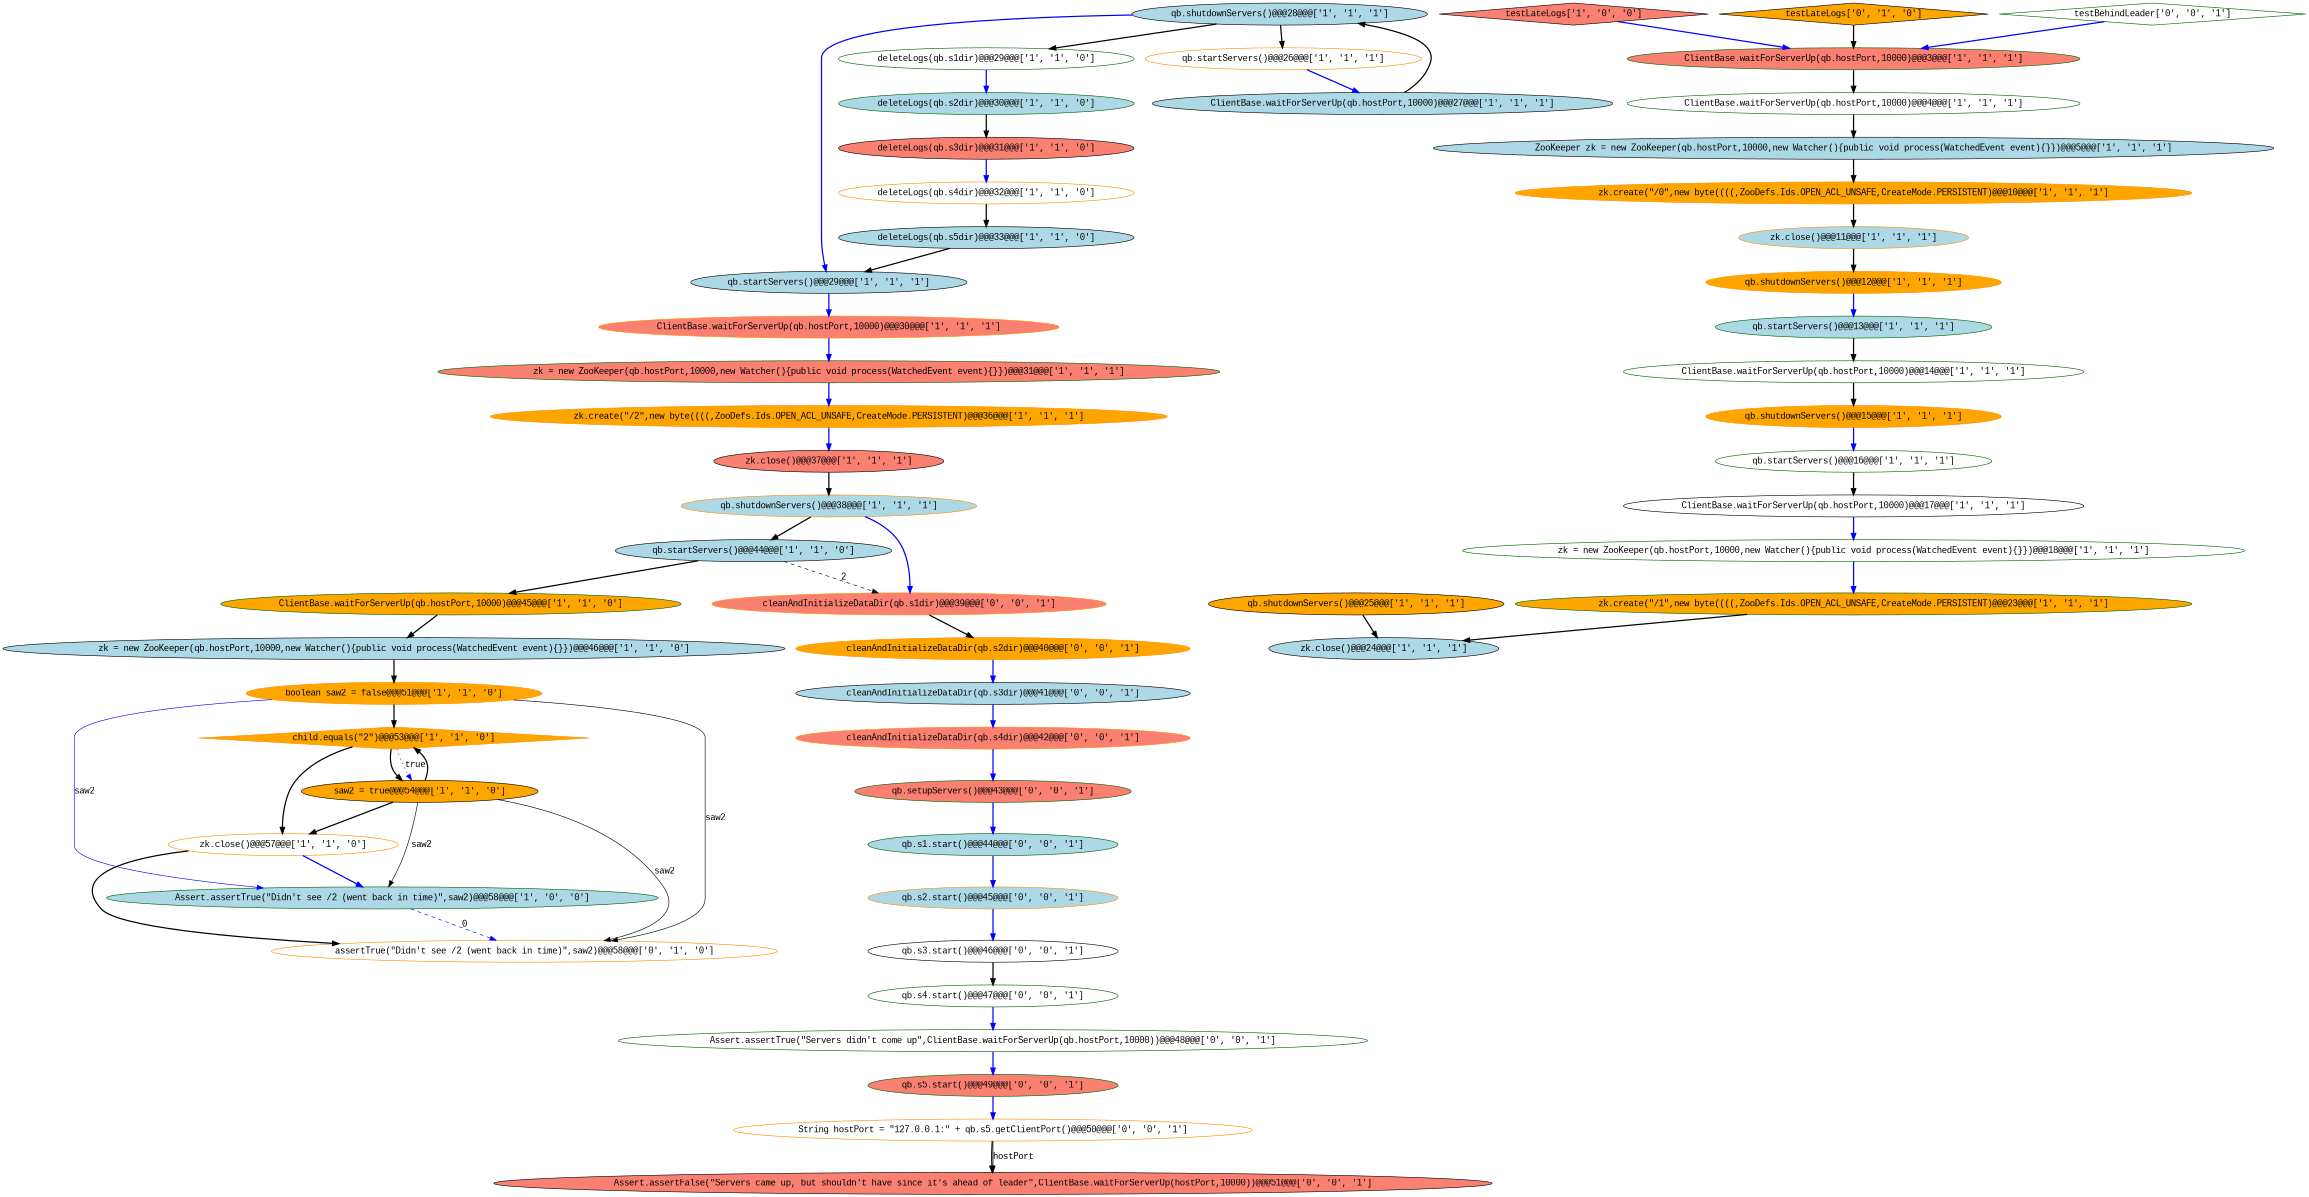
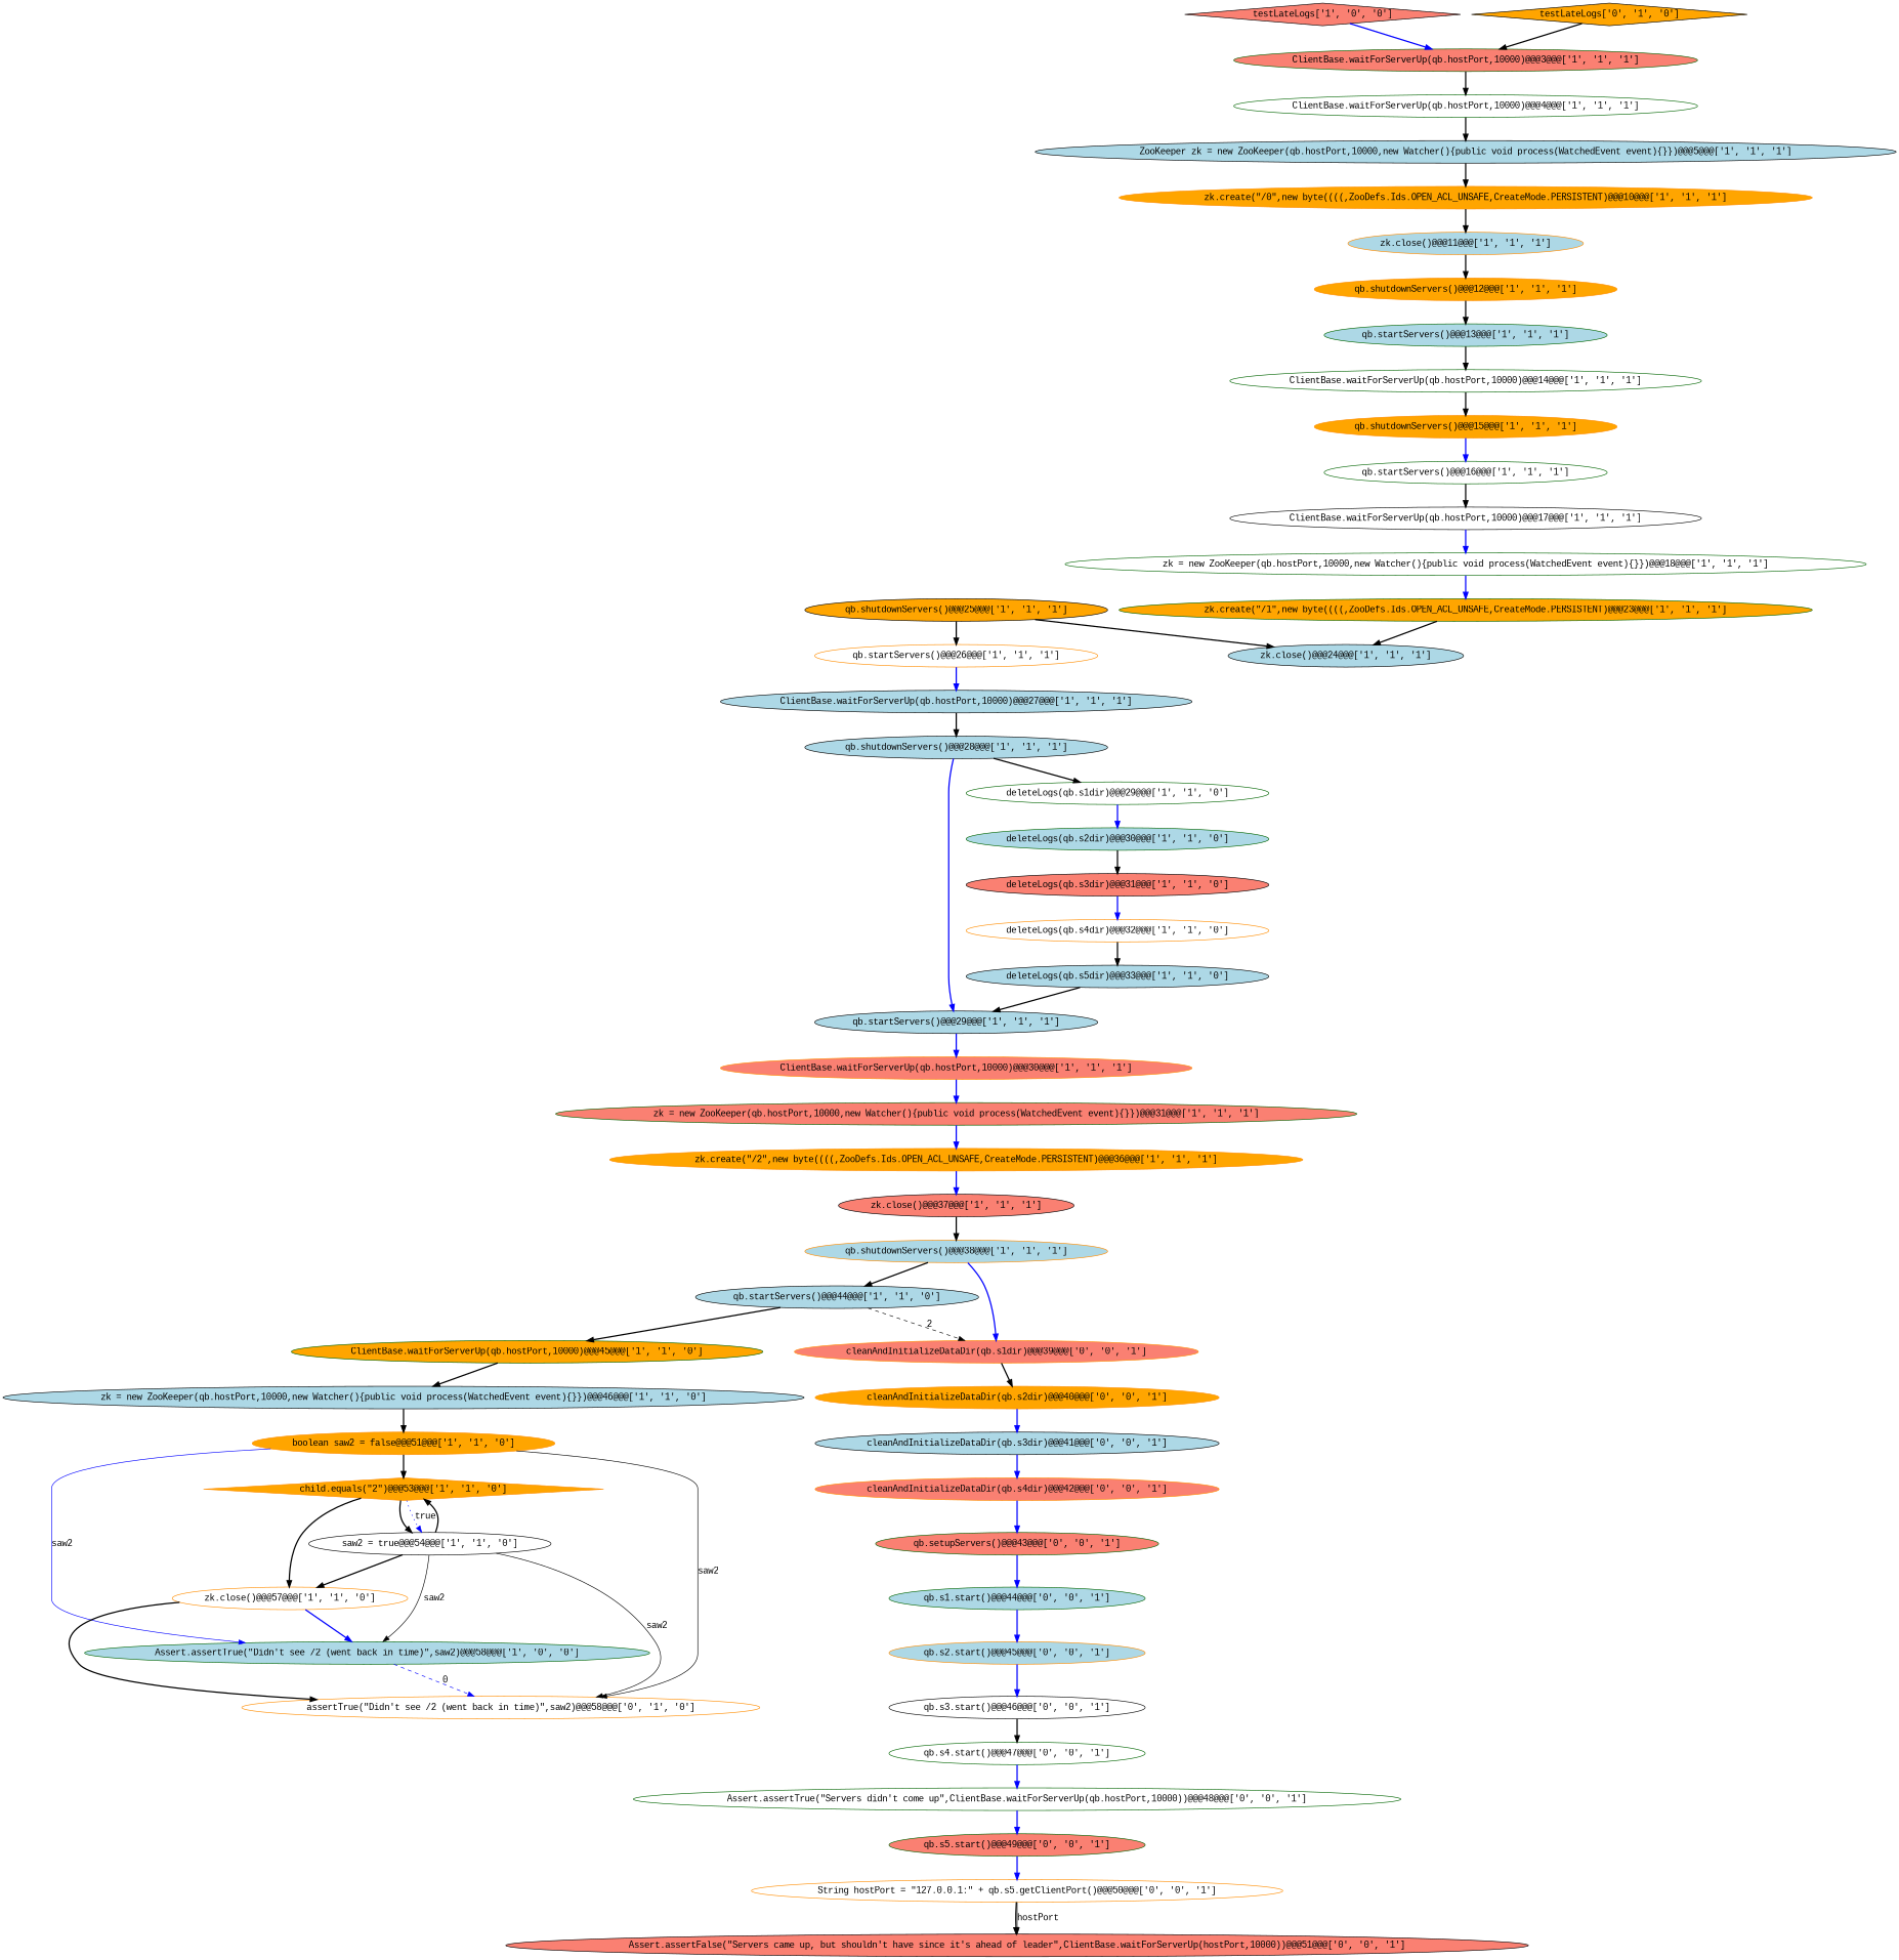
  digraph {
    fontname="Liberation Mono"
    node [color=darkorange fillcolor=lightblue fontname="Liberation Mono" shape=ellipse style=filled]
    edge [color=black fontname="Liberation Mono" style=bold]
    n1 [fillcolor=orange label="boolean saw2 = false@@@51@@@['1', '1', '0']"]
    n2 [color=darkgreen label="Assert.assertTrue(\"Didn't see /2 (went back in time)\",saw2)@@@58@@@['1', '0', '0']"]
    n3 [fillcolor=orange label="child.equals(\"2\")@@@53@@@['1', '1', '0']" shape=diamond]
    n4 [fillcolor=white label="assertTrue(\"Didn't see /2 (went back in time)\",saw2)@@@58@@@['0', '1', '0']"]
-   n5 [color=black fillcolor=orange label="saw2 = true@@@54@@@['1', '1', '0']"]
+   n5 [color=black fillcolor=white label="saw2 = true@@@54@@@['1', '1', '0']"]
    n6 [fillcolor=white label="zk.close()@@@57@@@['1', '1', '0']"]
    n7 [color=darkgreen label="deleteLogs(qb.s2dir)@@@30@@@['1', '1', '0']"]
    n8 [color=black fillcolor=salmon label="deleteLogs(qb.s3dir)@@@31@@@['1', '1', '0']"]
    n9 [fillcolor=white label="deleteLogs(qb.s4dir)@@@32@@@['1', '1', '0']"]
    n10 [color=darkgreen fillcolor=white label="zk = new ZooKeeper(qb.hostPort,10000,new Watcher(){public void process(WatchedEvent event){}})@@@18@@@['1', '1', '1']"]
    n11 [color=darkgreen fillcolor=orange label="zk.create(\"/1\",new byte((((,ZooDefs.Ids.OPEN_ACL_UNSAFE,CreateMode.PERSISTENT)@@@23@@@['1', '1', '1']"]
    n12 [color=black label="zk.close()@@@24@@@['1', '1', '1']"]
    n13 [color=darkgreen fillcolor=white label="ClientBase.waitForServerUp(qb.hostPort,10000)@@@14@@@['1', '1', '1']"]
    n14 [fillcolor=orange label="qb.shutdownServers()@@@15@@@['1', '1', '1']"]
    n15 [color=darkgreen fillcolor=white label="qb.startServers()@@@16@@@['1', '1', '1']"]
    n16 [color=black fillcolor=white label="ClientBase.waitForServerUp(qb.hostPort,10000)@@@17@@@['1', '1', '1']"]
    n17 [fillcolor=orange label="cleanAndInitializeDataDir(qb.s2dir)@@@40@@@['0', '0', '1']"]
    n18 [color=black label="cleanAndInitializeDataDir(qb.s3dir)@@@41@@@['0', '0', '1']"]
    n19 [fillcolor=salmon label="cleanAndInitializeDataDir(qb.s4dir)@@@42@@@['0', '0', '1']"]
    n20 [color=black fillcolor=salmon label="testLateLogs['1', '0', '0']" shape=diamond]
    n21 [color=darkgreen fillcolor=salmon label="ClientBase.waitForServerUp(qb.hostPort,10000)@@@3@@@['1', '1', '1']"]
    n22 [color=darkgreen fillcolor=white label="ClientBase.waitForServerUp(qb.hostPort,10000)@@@4@@@['1', '1', '1']"]
    n23 [color=darkgreen fillcolor=white label="Assert.assertTrue(\"Servers didn't come up\",ClientBase.waitForServerUp(qb.hostPort,10000))@@@48@@@['0', '0', '1']"]
    n24 [color=darkgreen fillcolor=salmon label="qb.s5.start()@@@49@@@['0', '0', '1']"]
    n25 [fillcolor=white label="String hostPort = \"127.0.0.1:\" + qb.s5.getClientPort()@@@50@@@['0', '0', '1']"]
    n26 [fillcolor=orange label="qb.shutdownServers()@@@12@@@['1', '1', '1']"]
    n27 [color=darkgreen label="qb.startServers()@@@13@@@['1', '1', '1']"]
    n28 [fillcolor=salmon label="ClientBase.waitForServerUp(qb.hostPort,10000)@@@30@@@['1', '1', '1']"]
    n29 [color=darkgreen fillcolor=salmon label="zk = new ZooKeeper(qb.hostPort,10000,new Watcher(){public void process(WatchedEvent event){}})@@@31@@@['1', '1', '1']"]
    n30 [fillcolor=orange label="zk.create(\"/2\",new byte((((,ZooDefs.Ids.OPEN_ACL_UNSAFE,CreateMode.PERSISTENT)@@@36@@@['1', '1', '1']"]
    n31 [color=darkgreen fillcolor=orange label="ClientBase.waitForServerUp(qb.hostPort,10000)@@@45@@@['1', '1', '0']"]
    n32 [color=black label="zk = new ZooKeeper(qb.hostPort,10000,new Watcher(){public void process(WatchedEvent event){}})@@@46@@@['1', '1', '0']"]
    n33 [color=black label="ZooKeeper zk = new ZooKeeper(qb.hostPort,10000,new Watcher(){public void process(WatchedEvent event){}})@@@5@@@['1', '1', '1']"]
    n34 [fillcolor=orange label="zk.create(\"/0\",new byte((((,ZooDefs.Ids.OPEN_ACL_UNSAFE,CreateMode.PERSISTENT)@@@10@@@['1', '1', '1']"]
    n35 [color=darkgreen fillcolor=white label="qb.s4.start()@@@47@@@['0', '0', '1']"]
    n36 [color=black fillcolor=salmon label="Assert.assertFalse(\"Servers came up, but shouldn't have since it's ahead of leader\",ClientBase.waitForServerUp(hostPort,10000))@@@51@@@['0', '0', '1']"]
    n37 [color=black fillcolor=salmon label="zk.close()@@@37@@@['1', '1', '1']"]
    n38 [label="qb.shutdownServers()@@@38@@@['1', '1', '1']"]
    n39 [color=black label="qb.startServers()@@@44@@@['1', '1', '0']"]
    n40 [fillcolor=salmon label="cleanAndInitializeDataDir(qb.s1dir)@@@39@@@['0', '0', '1']"]
    n41 [label="qb.s2.start()@@@45@@@['0', '0', '1']"]
    n42 [color=black fillcolor=white label="qb.s3.start()@@@46@@@['0', '0', '1']"]
    n43 [color=black label="qb.shutdownServers()@@@28@@@['1', '1', '1']"]
    n44 [color=black label="qb.startServers()@@@29@@@['1', '1', '1']"]
    n45 [color=darkgreen fillcolor=white label="deleteLogs(qb.s1dir)@@@29@@@['1', '1', '0']"]
    n46 [color=black label="deleteLogs(qb.s5dir)@@@33@@@['1', '1', '0']"]
    n47 [color=darkgreen fillcolor=salmon label="qb.setupServers()@@@43@@@['0', '0', '1']"]
    n48 [color=darkgreen label="qb.s1.start()@@@44@@@['0', '0', '1']"]
    n49 [color=black fillcolor=orange label="qb.shutdownServers()@@@25@@@['1', '1', '1']"]
    n50 [fillcolor=white label="qb.startServers()@@@26@@@['1', '1', '1']"]
    n51 [color=black label="ClientBase.waitForServerUp(qb.hostPort,10000)@@@27@@@['1', '1', '1']"]
    n52 [label="zk.close()@@@11@@@['1', '1', '1']"]
    n53 [color=black fillcolor=orange label="testLateLogs['0', '1', '0']" shape=diamond]
-   n54 [color=darkgreen fillcolor=white label="testBehindLeader['0', '0', '1']" shape=diamond]
    n1 -> n2 [color=blue label=saw2 style=solid]
    n1 -> n3
    n1 -> n4 [label=saw2 style=solid]
    n2 -> n4 [color=blue label=0 style=dashed]
    n3 -> n5
    n3 -> n5 [color=blue label=true style=dotted]
    n3 -> n6
    n5 -> n2 [label=saw2 style=solid]
    n5 -> n3
    n5 -> n4 [label=saw2 style=solid]
    n5 -> n6
    n6 -> n2 [color=blue]
    n6 -> n4
    n7 -> n8
    n8 -> n9 [color=blue]
    n9 -> n46
    n10 -> n11 [color=blue]
    n11 -> n12
    n13 -> n14
    n14 -> n15 [color=blue]
    n15 -> n16
    n16 -> n10 [color=blue]
    n17 -> n18 [color=blue]
    n18 -> n19 [color=blue]
    n19 -> n47 [color=blue]
    n20 -> n21 [color=blue]
    n21 -> n22
    n22 -> n33
    n23 -> n24 [color=blue]
    n24 -> n25 [color=blue]
    n25 -> n36
    n25 -> n36 [label=hostPort style=solid]
-   n26 -> n27 [color=blue]
+   n26 -> n27
    n27 -> n13
    n28 -> n29 [color=blue]
    n29 -> n30 [color=blue]
    n30 -> n37 [color=blue]
    n31 -> n32
    n32 -> n1
    n33 -> n34
    n34 -> n52
    n35 -> n23 [color=blue]
    n37 -> n38
    n38 -> n39
    n38 -> n40 [color=blue]
    n39 -> n31
    n39 -> n40 [label=2 style=dashed]
    n40 -> n17
    n41 -> n42 [color=blue]
    n42 -> n35
    n43 -> n44 [color=blue]
    n43 -> n45
    n44 -> n28 [color=blue]
    n45 -> n7 [color=blue]
    n46 -> n44
    n47 -> n48 [color=blue]
    n48 -> n41 [color=blue]
    n49 -> n12
-   n43 -> n50
+   n49 -> n50
    n50 -> n51 [color=blue]
    n51 -> n43
    n52 -> n26
    n53 -> n21
-   n54 -> n21 [color=blue]
  }
